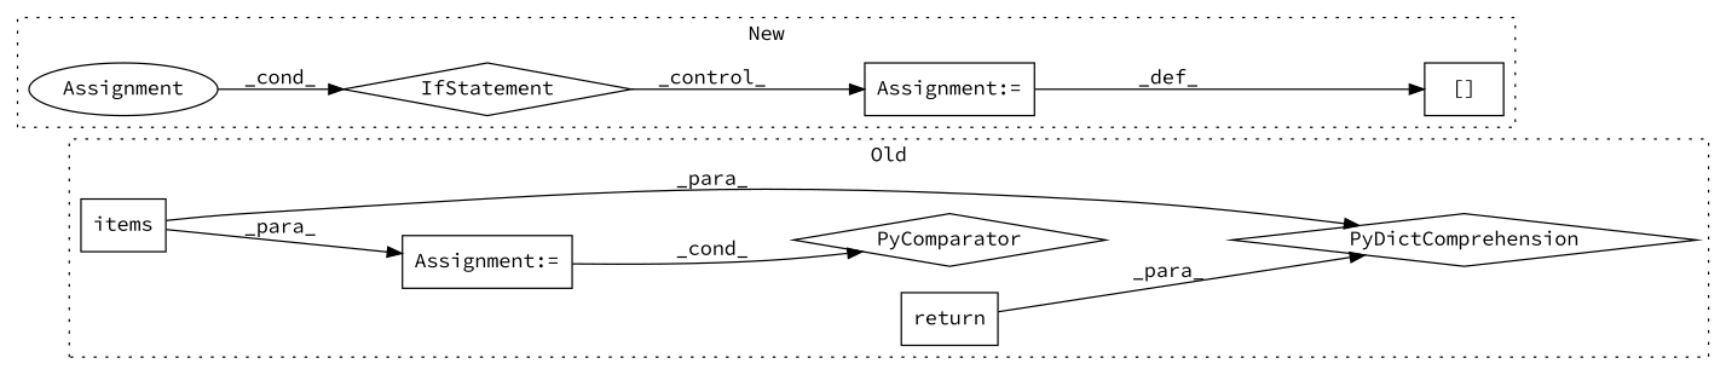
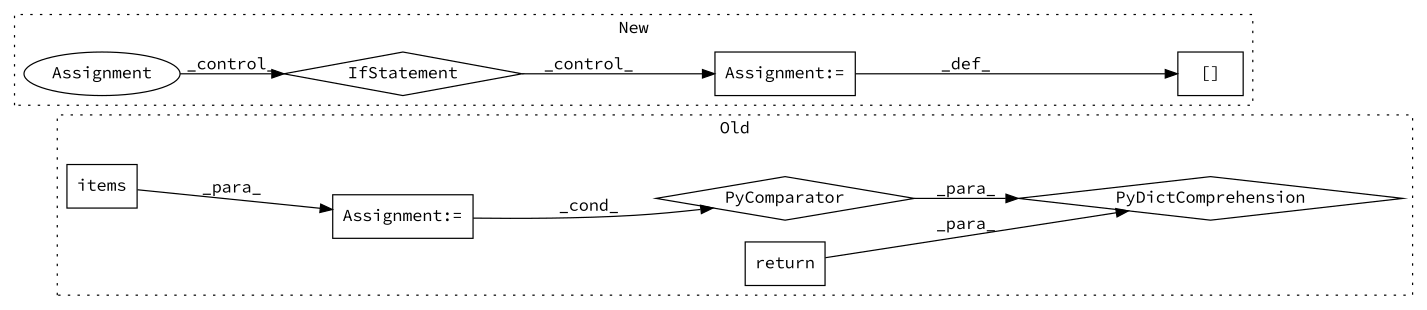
  digraph {
    fontname="Source Code Pro"
    rankdir=LR
    node [a=7 fontname="Source Code Pro" l=41 s=7654 shape=box]
    edge [fontname="Source Code Pro"]
    n1 [a=32 l=7 label=items s=7666]
    n2 [label="Assignment:="]
    n3 [a=113 label=PyComparator shape=diamond]
    n4 [a=110 l=124 label=PyDictComprehension s=7579 shape=diamond]
    n5 [a=41 l=18 label=return s=7561]
    n6 [a=25 l="4,2" label=IfStatement s="7779,7801" shape=diamond]
    n7 [l=1 label="Assignment:=" s=7871]
    n8 [a=2 l="16,1" label="[]" s="7892,7925"]
    n9 [a=42 label=Assignment shape=ellipse l="" s=""]
    subgraph cluster_1 {
      label=Old
      style=dotted
      n1
      n2
      n3
      n4
      n5
    }
    subgraph cluster_2 {
      label=New
      style=dotted
      n6
      n7
      n8
      n9
    }
    n1 -> n2 [label=_para_]
    n2 -> n3 [label=_cond_]
-   n1 -> n4 [label=_para_]
+   n3 -> n4 [label=_para_]
    n5 -> n4 [label=_para_]
    n6 -> n7 [label=_control_]
    n7 -> n8 [label=_def_]
-   n9 -> n6 [label=_cond_]
+   n9 -> n6 [label=_control_]
  }
